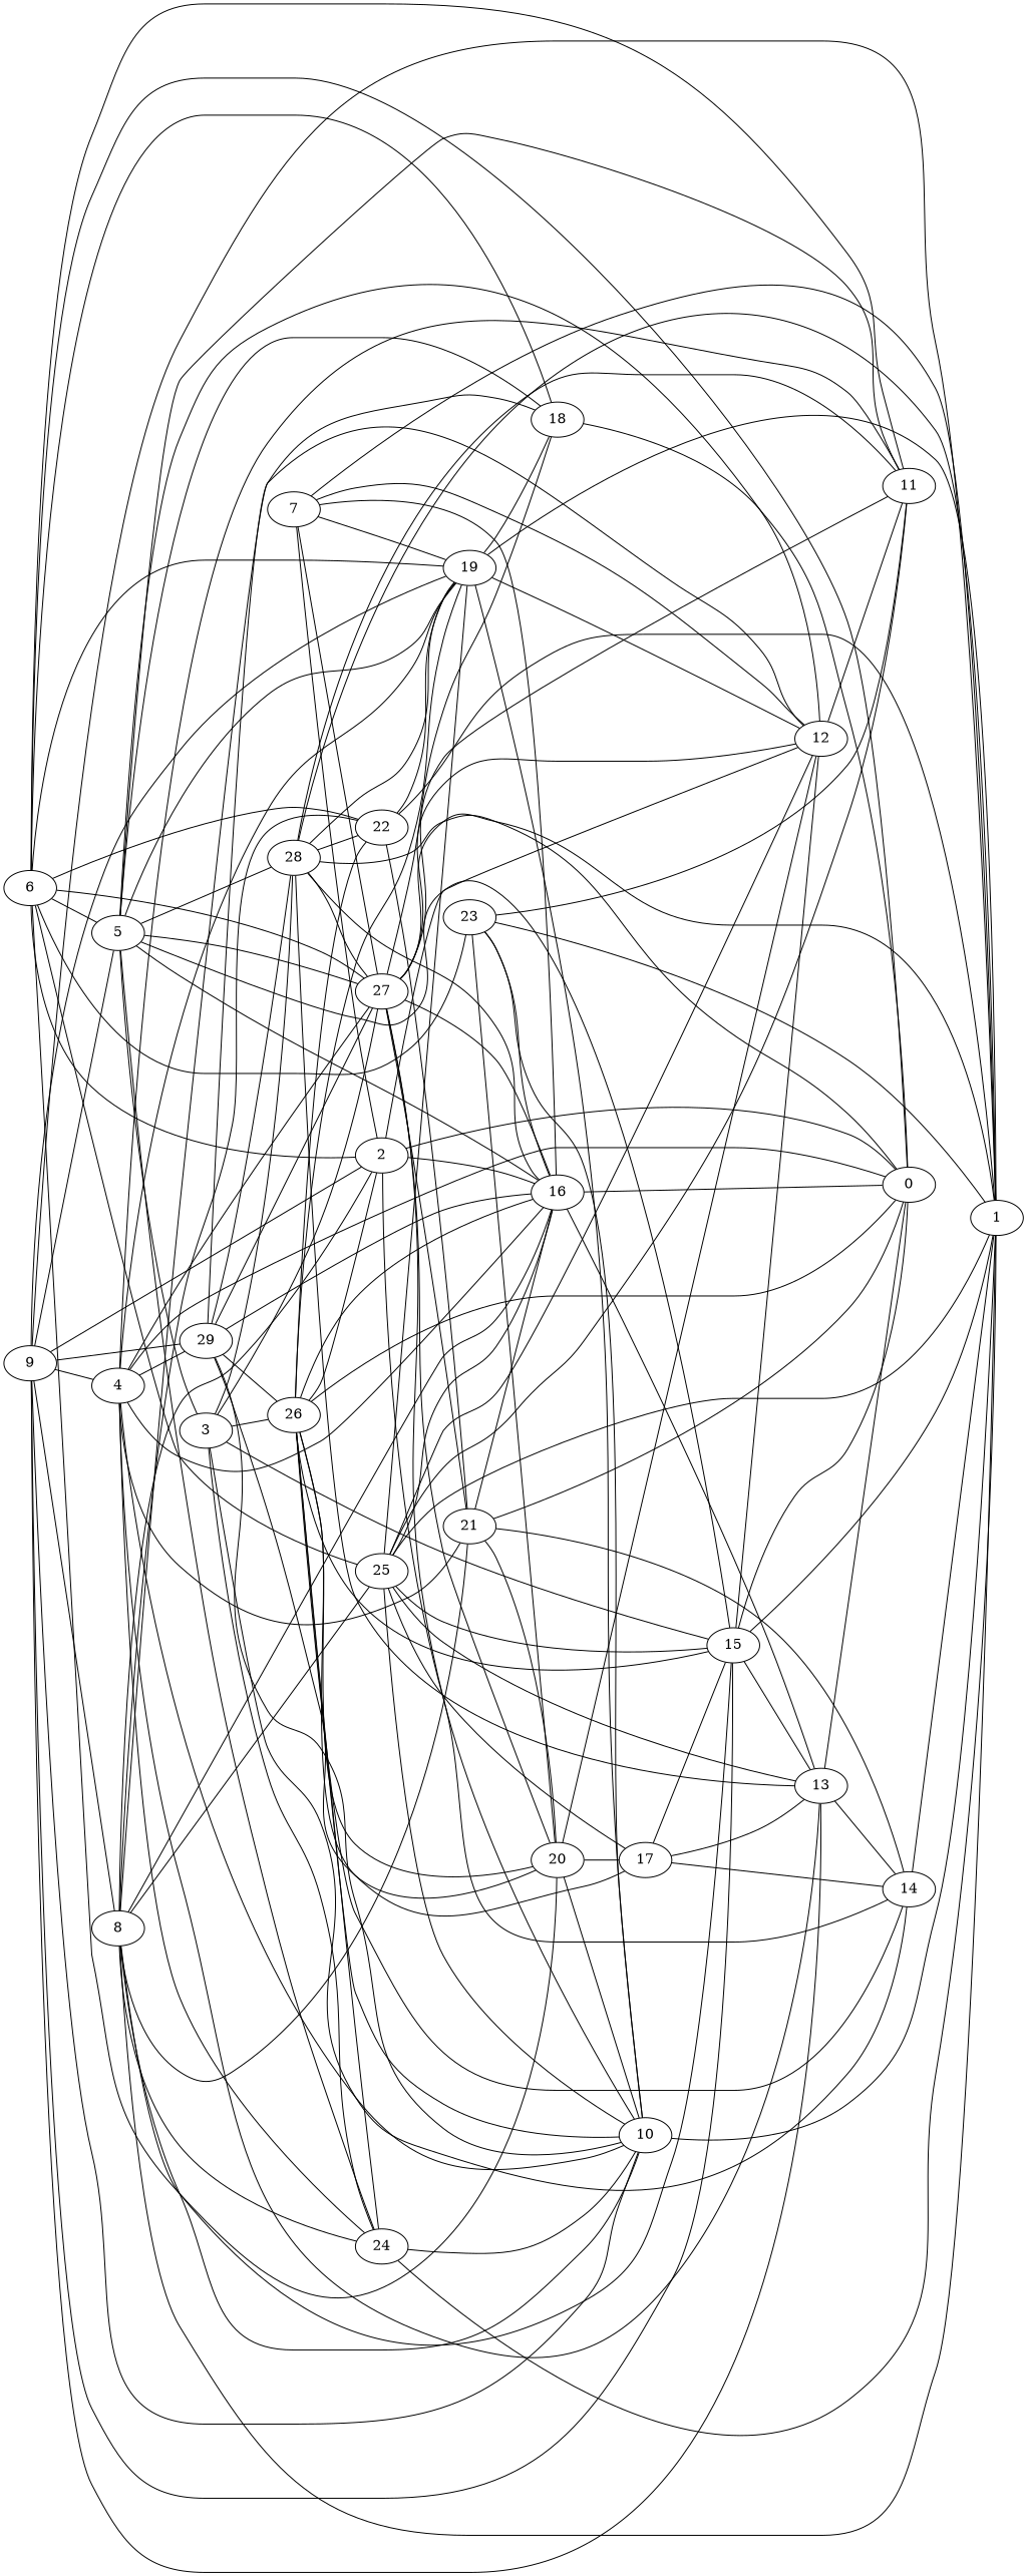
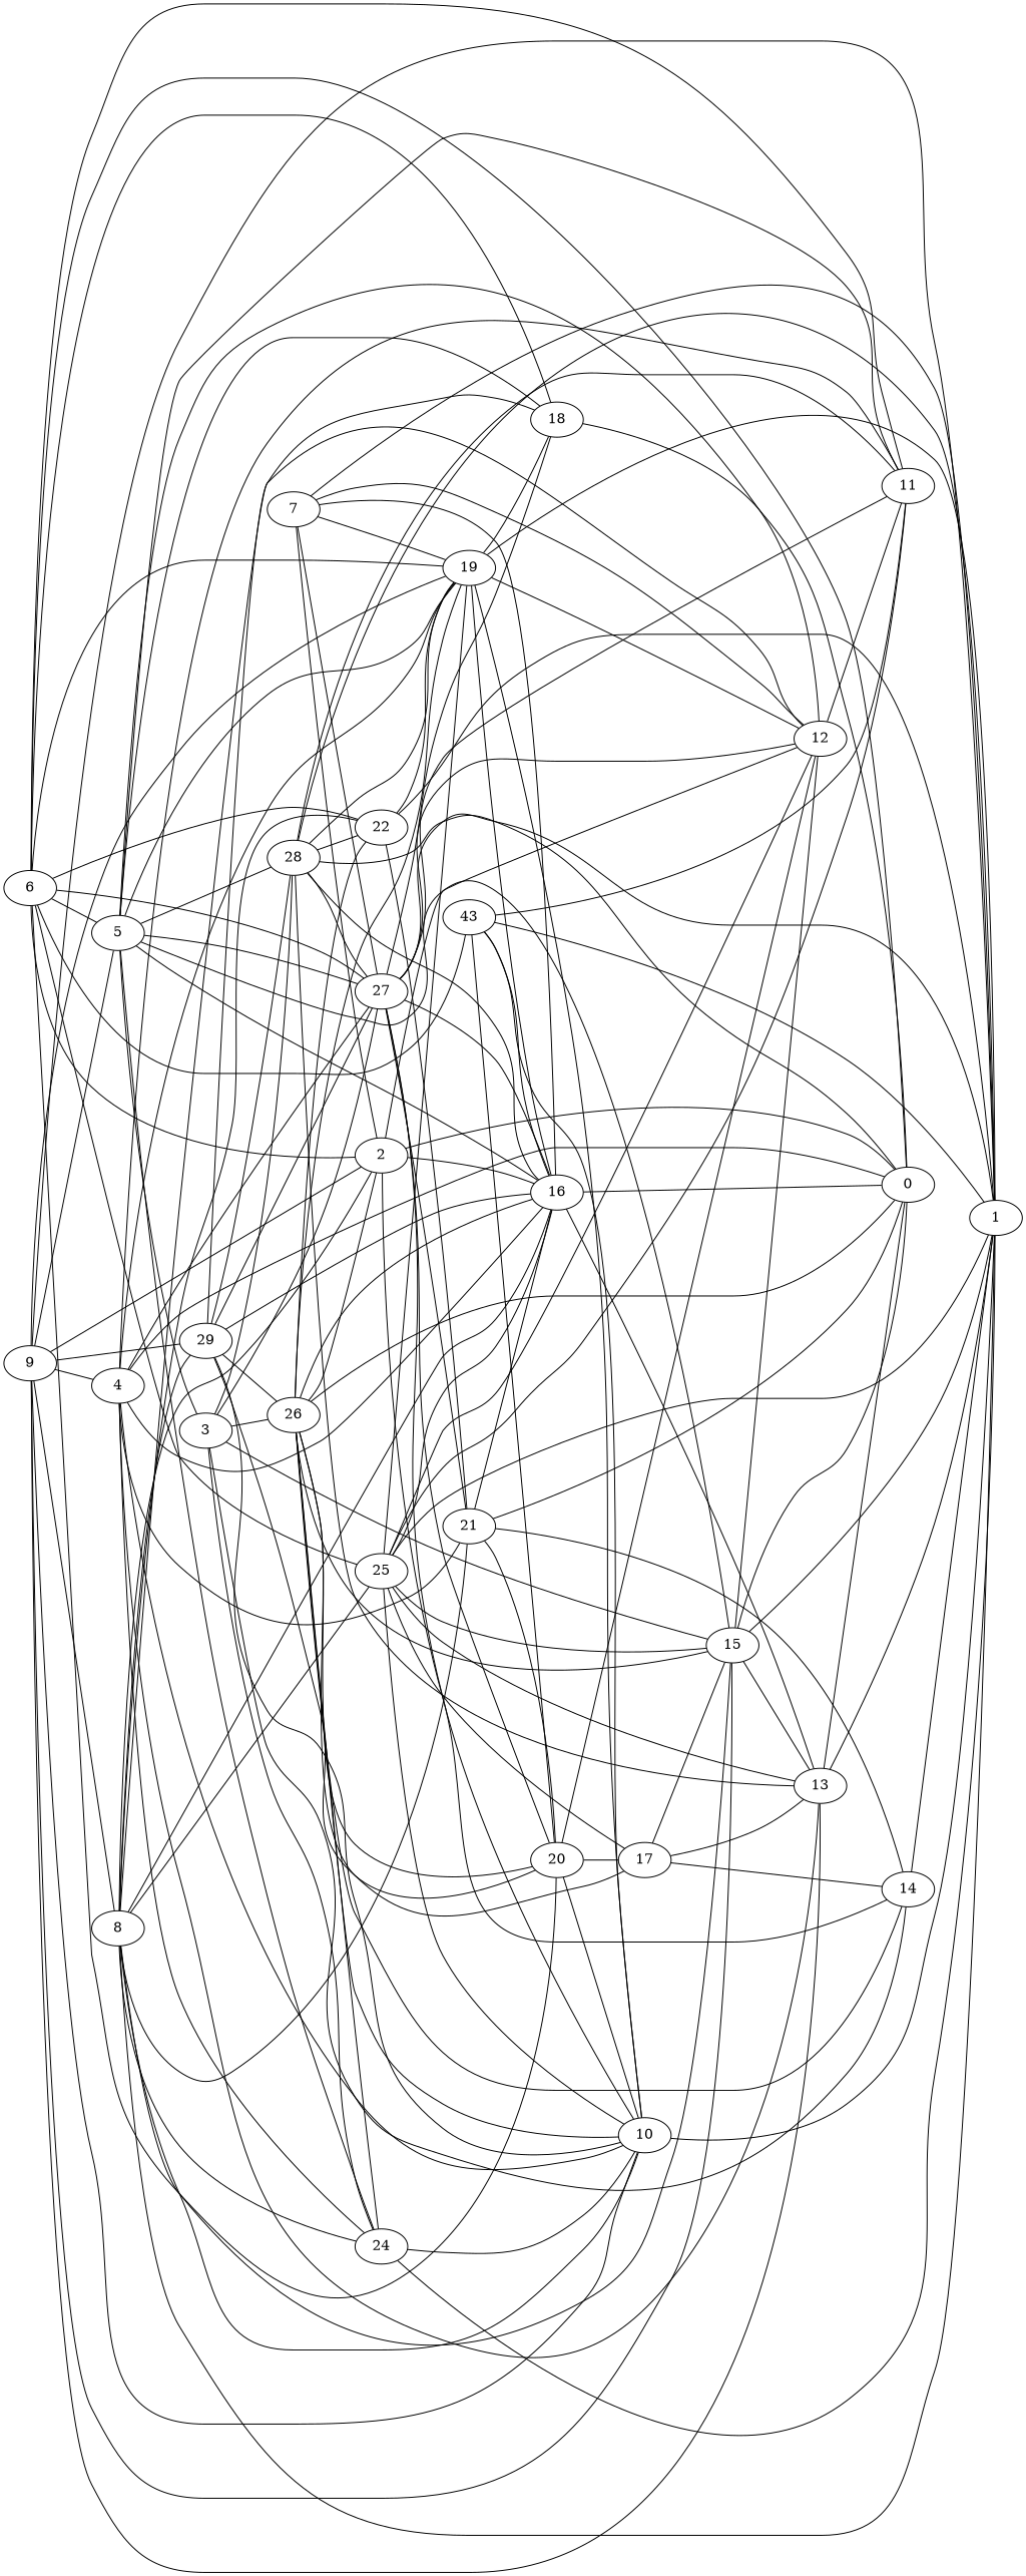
  digraph {
    rankdir=LR
    edge [color=black dir=none]
    20
    17
    10
    12
    13
    15
    14
    24
    1
    16
    0
    4
    21
    19
    27
    11
    18
    9
    5
    8
    2
    29
    3
    28
    22
    25
    26
    6
-   23
+   23 [label=43]
    7
    subgraph sub_1 {
      20
      17
      10
      12
      13
      15
      14
      24
      1
      16
      0
      4
      21
      19
      27
      11
      18
      9
      5
      8
      2
      29
      3
      28
      22
      25
      26
      6
      23
      7
    }
    20 -> 17
    20 -> 10
    20 -> 12
    17 -> 13
    17 -> 15
    17 -> 14
    10 -> 1
    12 -> 11
-   13 -> 14
+   13 -> 1
    13 -> 0
    15 -> 12
    15 -> 13
    15 -> 1
    15 -> 0
    14 -> 1
    24 -> 10
    24 -> 1
    16 -> 13
    16 -> 0
    4 -> 10
    4 -> 13
    4 -> 24
    4 -> 16
    4 -> 0
    4 -> 21
    4 -> 19
    4 -> 27
    4 -> 11
    21 -> 20
    21 -> 14
    21 -> 16
    21 -> 0
    19 -> 10
    19 -> 12
    19 -> 1
+   19 -> 16
    19 -> 18
    27 -> 20
    27 -> 10
    27 -> 12
    27 -> 1
    27 -> 16
    27 -> 21
    27 -> 11
    27 -> 18
    18 -> 0
    9 -> 10
    9 -> 13
    9 -> 15
    9 -> 1
    9 -> 4
    9 -> 19
    9 -> 5
    9 -> 8
    9 -> 2
    9 -> 29
    5 -> 12
    5 -> 15
    5 -> 24
    5 -> 16
    5 -> 19
    5 -> 27
    5 -> 11
    5 -> 18
    5 -> 3
    5 -> 28
    8 -> 10
    8 -> 12
    8 -> 15
    8 -> 24
    8 -> 1
    8 -> 16
    8 -> 21
    8 -> 2
-   4 -> 29
+   8 -> 29
    8 -> 22
    8 -> 25
    2 -> 12
    2 -> 14
    2 -> 16
    2 -> 0
    29 -> 20
    29 -> 10
    29 -> 16
    29 -> 27
    29 -> 18
    29 -> 28
    29 -> 26
    3 -> 15
    3 -> 14
    3 -> 24
    3 -> 27
    3 -> 28
    3 -> 26
    28 -> 13
    28 -> 1
    28 -> 16
    28 -> 0
    28 -> 19
    28 -> 27
    28 -> 11
    28 -> 22
    22 -> 1
    22 -> 21
    22 -> 19
    25 -> 17
    25 -> 10
    25 -> 12
    25 -> 13
    25 -> 15
    25 -> 1
    25 -> 16
    25 -> 19
    25 -> 11
    26 -> 20
    26 -> 17
    26 -> 10
    26 -> 15
    26 -> 14
    26 -> 24
    26 -> 16
    26 -> 0
    26 -> 19
    26 -> 2
    26 -> 22
    6 -> 20
    6 -> 0
    6 -> 19
    6 -> 27
    6 -> 11
    6 -> 18
    6 -> 5
    6 -> 2
    6 -> 22
    6 -> 25
    6 -> 23
    23 -> 20
    23 -> 10
    23 -> 1
    23 -> 16
    23 -> 11
    7 -> 12
    7 -> 1
    7 -> 16
    7 -> 19
    7 -> 27
    7 -> 2
  }
